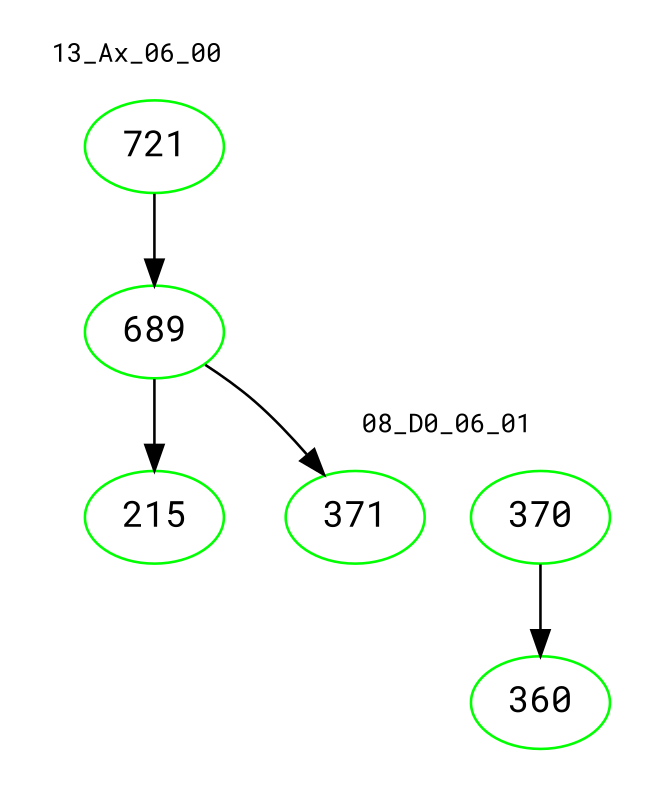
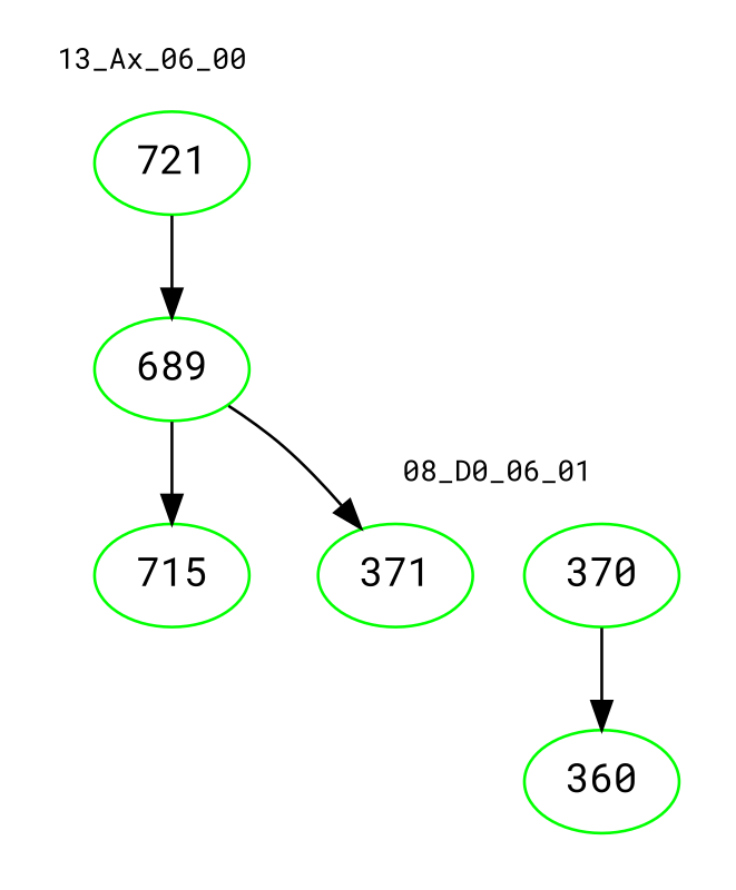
  digraph {
    fontname="Roboto Mono"
    node [color=green fontname="Roboto Mono"]
    edge [color=black fontname="Roboto Mono"]
    n1 [label=721]
    n2 [label=689]
-   n3 [label=215]
+   n3 [label=715]
    n4 [label=370]
    n5 [label=360]
    n6 [label=371]
    subgraph cluster_1 {
      color=white
      fontsize=10
      label="13_Ax_06_00"
      n1
      n2
      n3
    }
    subgraph cluster_2 {
      color=white
      fontsize=10
      label="08_D0_06_01"
      n4
      n5
      n6
    }
    n1 -> n2
    n2 -> n3
    n2 -> n6
    n4 -> n5
  }
